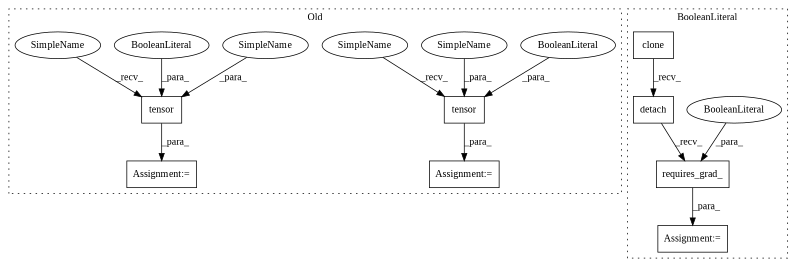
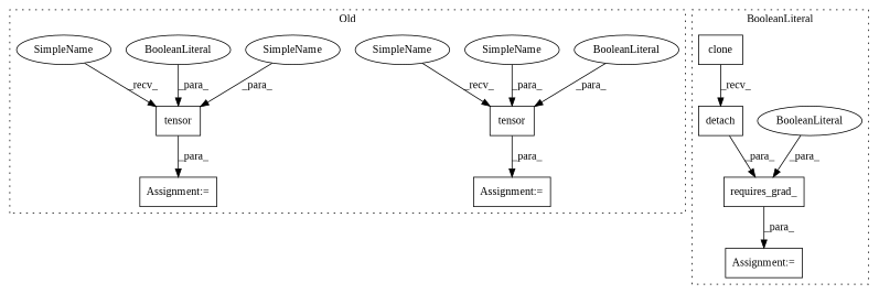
  digraph {
    fontname="Liberation Serif"
    node [a=32 fontname="Liberation Serif" l=4 shape=box]
    edge [fontname="Liberation Serif"]
    n1 [l="7,1" label=tensor s="2411,2426"]
    n2 [a=9 label=BooleanLiteral s=2422 shape=ellipse]
    n3 [l="7,1" label=tensor s="2455,2470"]
    n4 [a=9 label=BooleanLiteral s=2466 shape=ellipse]
    n5 [a=7 l=1 label="Assignment:=" s=2448]
    n6 [a=7 l=1 label="Assignment:=" s=2404]
    n7 [a=42 l=3 label=SimpleName s=2418 shape=ellipse]
    n8 [a=42 l=3 label=SimpleName s=2462 shape=ellipse]
    n9 [a=42 l=5 label=SimpleName s=2405 shape=ellipse]
    n10 [a=42 l=5 label=SimpleName s=2449 shape=ellipse]
    n11 [l="15,1" label=requires_grad_ s="2443,2462"]
    n12 [a=9 label=BooleanLiteral s=2458 shape=ellipse]
    n13 [l=7 label=clone s=2426]
    n14 [l=8 label=detach s=2434]
    n15 [a=7 l=1 label="Assignment:=" s=2414]
    subgraph cluster_1 {
      label=Old
      style=dotted
      n1
      n2
      n3
      n4
      n5
      n6
      n7
      n8
      n9
      n10
    }
    subgraph cluster_2 {
      label=BooleanLiteral
      style=dotted
      n11
      n12
      n13
      n14
      n15
    }
    n1 -> n6 [label=_para_]
    n2 -> n1 [label=_para_]
    n3 -> n5 [label=_para_]
    n4 -> n3 [label=_para_]
    n7 -> n1 [label=_para_]
    n8 -> n3 [label=_para_]
    n9 -> n1 [label=_recv_]
    n10 -> n3 [label=_recv_]
    n11 -> n15 [label=_para_]
    n12 -> n11 [label=_para_]
    n13 -> n14 [label=_recv_]
-   n14 -> n11 [label=_recv_]
+   n14 -> n11 [label=_para_]
  }
